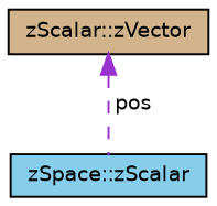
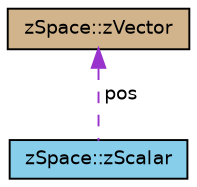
  digraph {
    node [color=black fontname=Helvetica fontsize=10 shape=record style=filled]
    n1 [fillcolor=skyblue fontcolor=black height=0.2 label="zSpace::zScalar" width=0.4]
-   n2 [fillcolor=tan height=0.2 label="zScalar::zVector" width=0.4]
+   n2 [fillcolor=tan height=0.2 label="zSpace::zVector" width=0.4]
    n2 -> n1 [color=darkorchid3 dir=back fontname=Helvetica fontsize=10 label=" pos" labelfontname=Helvetica labelfontsize=10 style=dashed]
  }
